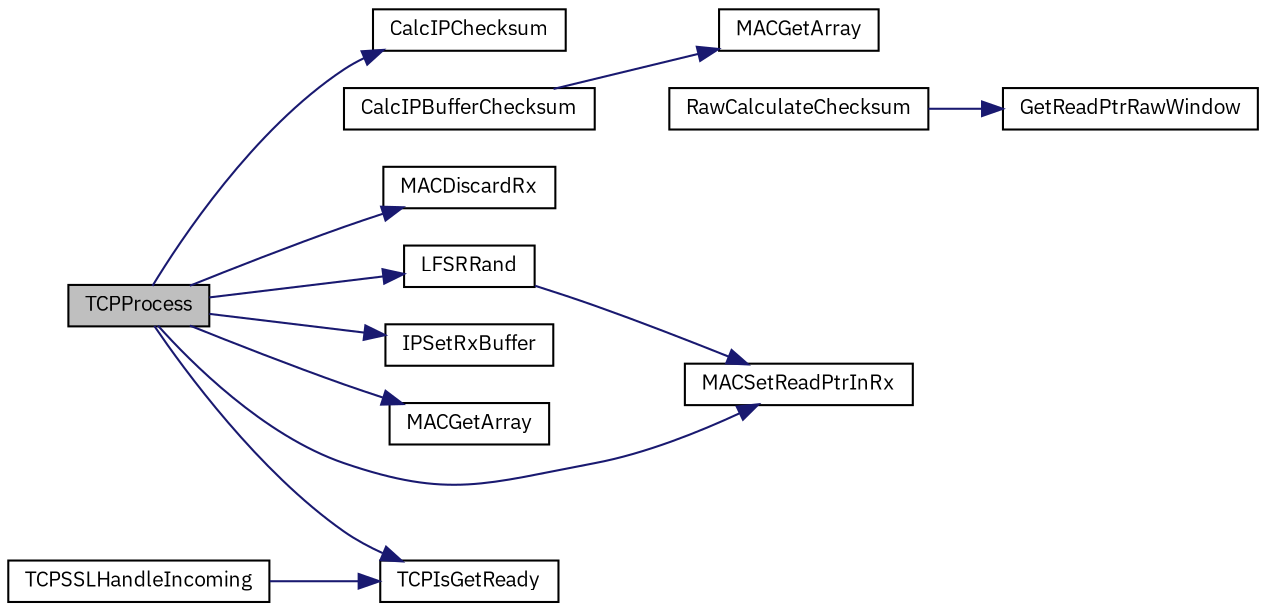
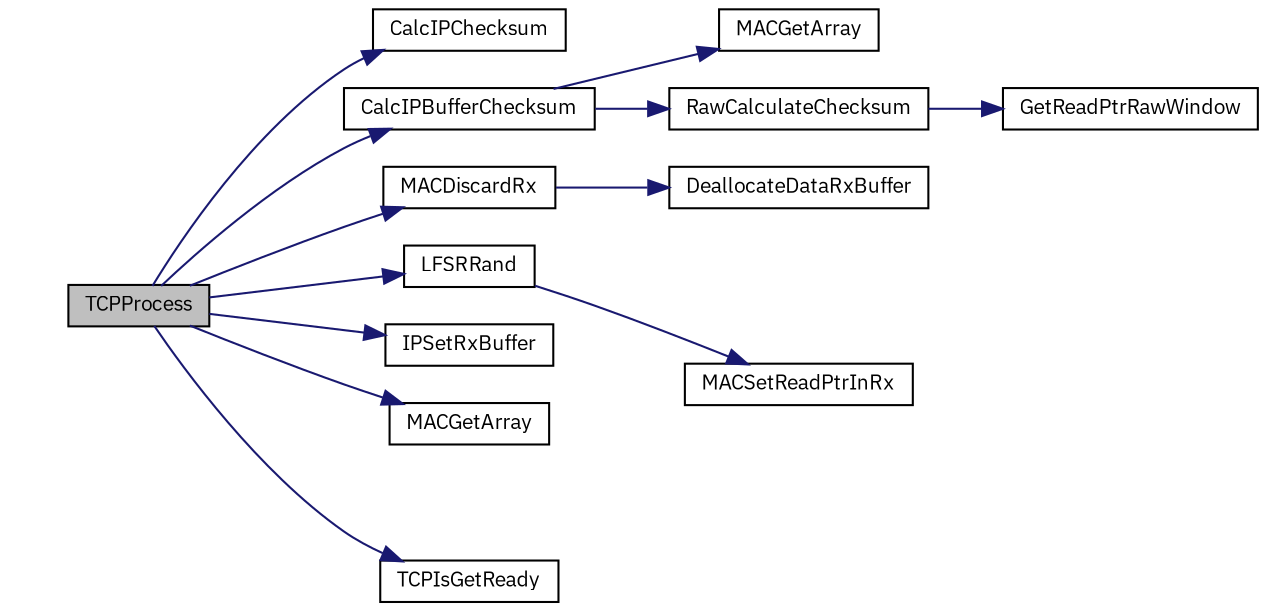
  digraph {
    fontname="IBM Plex Sans"
    rankdir=LR
    node [color=black fillcolor=white fontname="IBM Plex Sans" fontsize=10 shape=record style=filled]
    edge [color=midnightblue fontname="IBM Plex Sans" fontsize=10 labelfontname=Helvetica labelfontsize=10 style=solid]
    n1 [fillcolor=grey75 fontcolor=black height=0.2 label=TCPProcess width=0.4]
    n2 [height=0.2 label=CalcIPChecksum width=0.4]
    n3 [height=0.2 label=CalcIPBufferChecksum width=0.4]
    n4 [height=0.2 label=MACDiscardRx width=0.4]
    n5 [height=0.2 label=LFSRRand width=0.4]
    n6 [height=0.2 label=IPSetRxBuffer width=0.4]
    n7 [height=0.2 label=MACGetArray width=0.4]
    n8 [height=0.2 label=TCPIsGetReady width=0.4]
    n9 [height=0.2 label=MACGetArray width=0.4]
    n10 [height=0.2 label=RawCalculateChecksum width=0.4]
+   n11 [height=0.2 label=DeallocateDataRxBuffer width=0.4]
    n12 [height=0.2 label=MACSetReadPtrInRx width=0.4]
-   n13 [height=0.2 label=TCPSSLHandleIncoming width=0.4]
    n14 [height=0.2 label=GetReadPtrRawWindow width=0.4]
    n1 -> n2
-   n1 -> n12
+   n1 -> n3
    n1 -> n4
    n1 -> n5
    n1 -> n6
    n1 -> n7
    n1 -> n8
    n3 -> n9
+   n3 -> n10
+   n4 -> n11
    n5 -> n12
    n10 -> n14
-   n13 -> n8
  }
